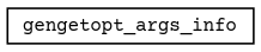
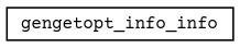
  digraph {
    rankdir=LR
    fontname="Courier Prime"
-   n1 [color=black fillcolor=white fontname="Courier Prime" fontsize=10 height=0.2 label=gengetopt_args_info shape=record style=filled width=0.4]
+   n1 [color=black fillcolor=white fontname="Courier Prime" fontsize=10 height=0.2 label=gengetopt_info_info shape=record style=filled width=0.4]
  }
